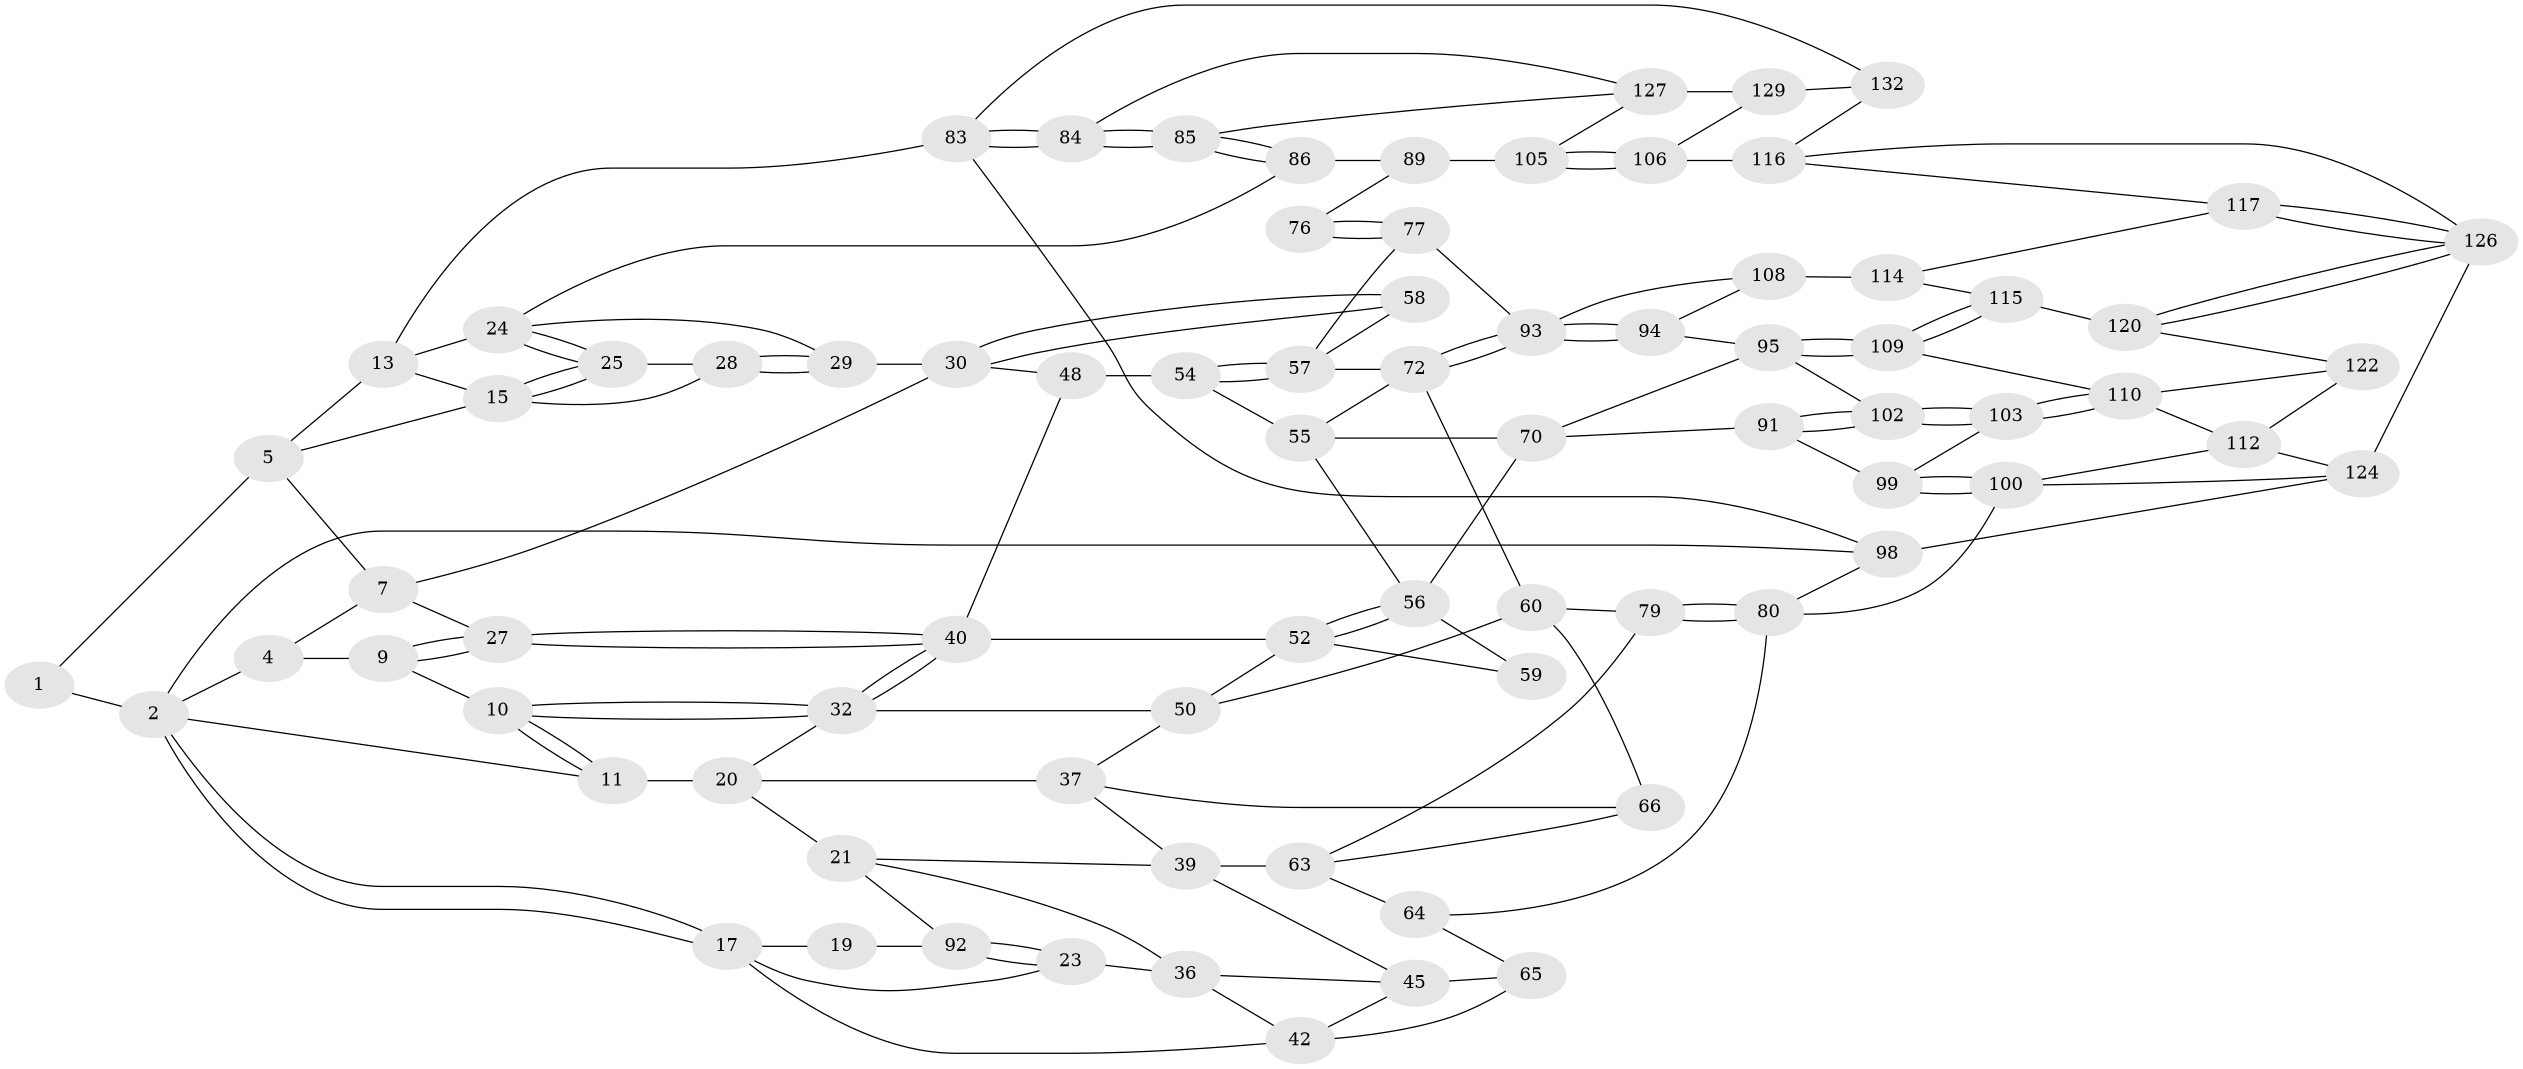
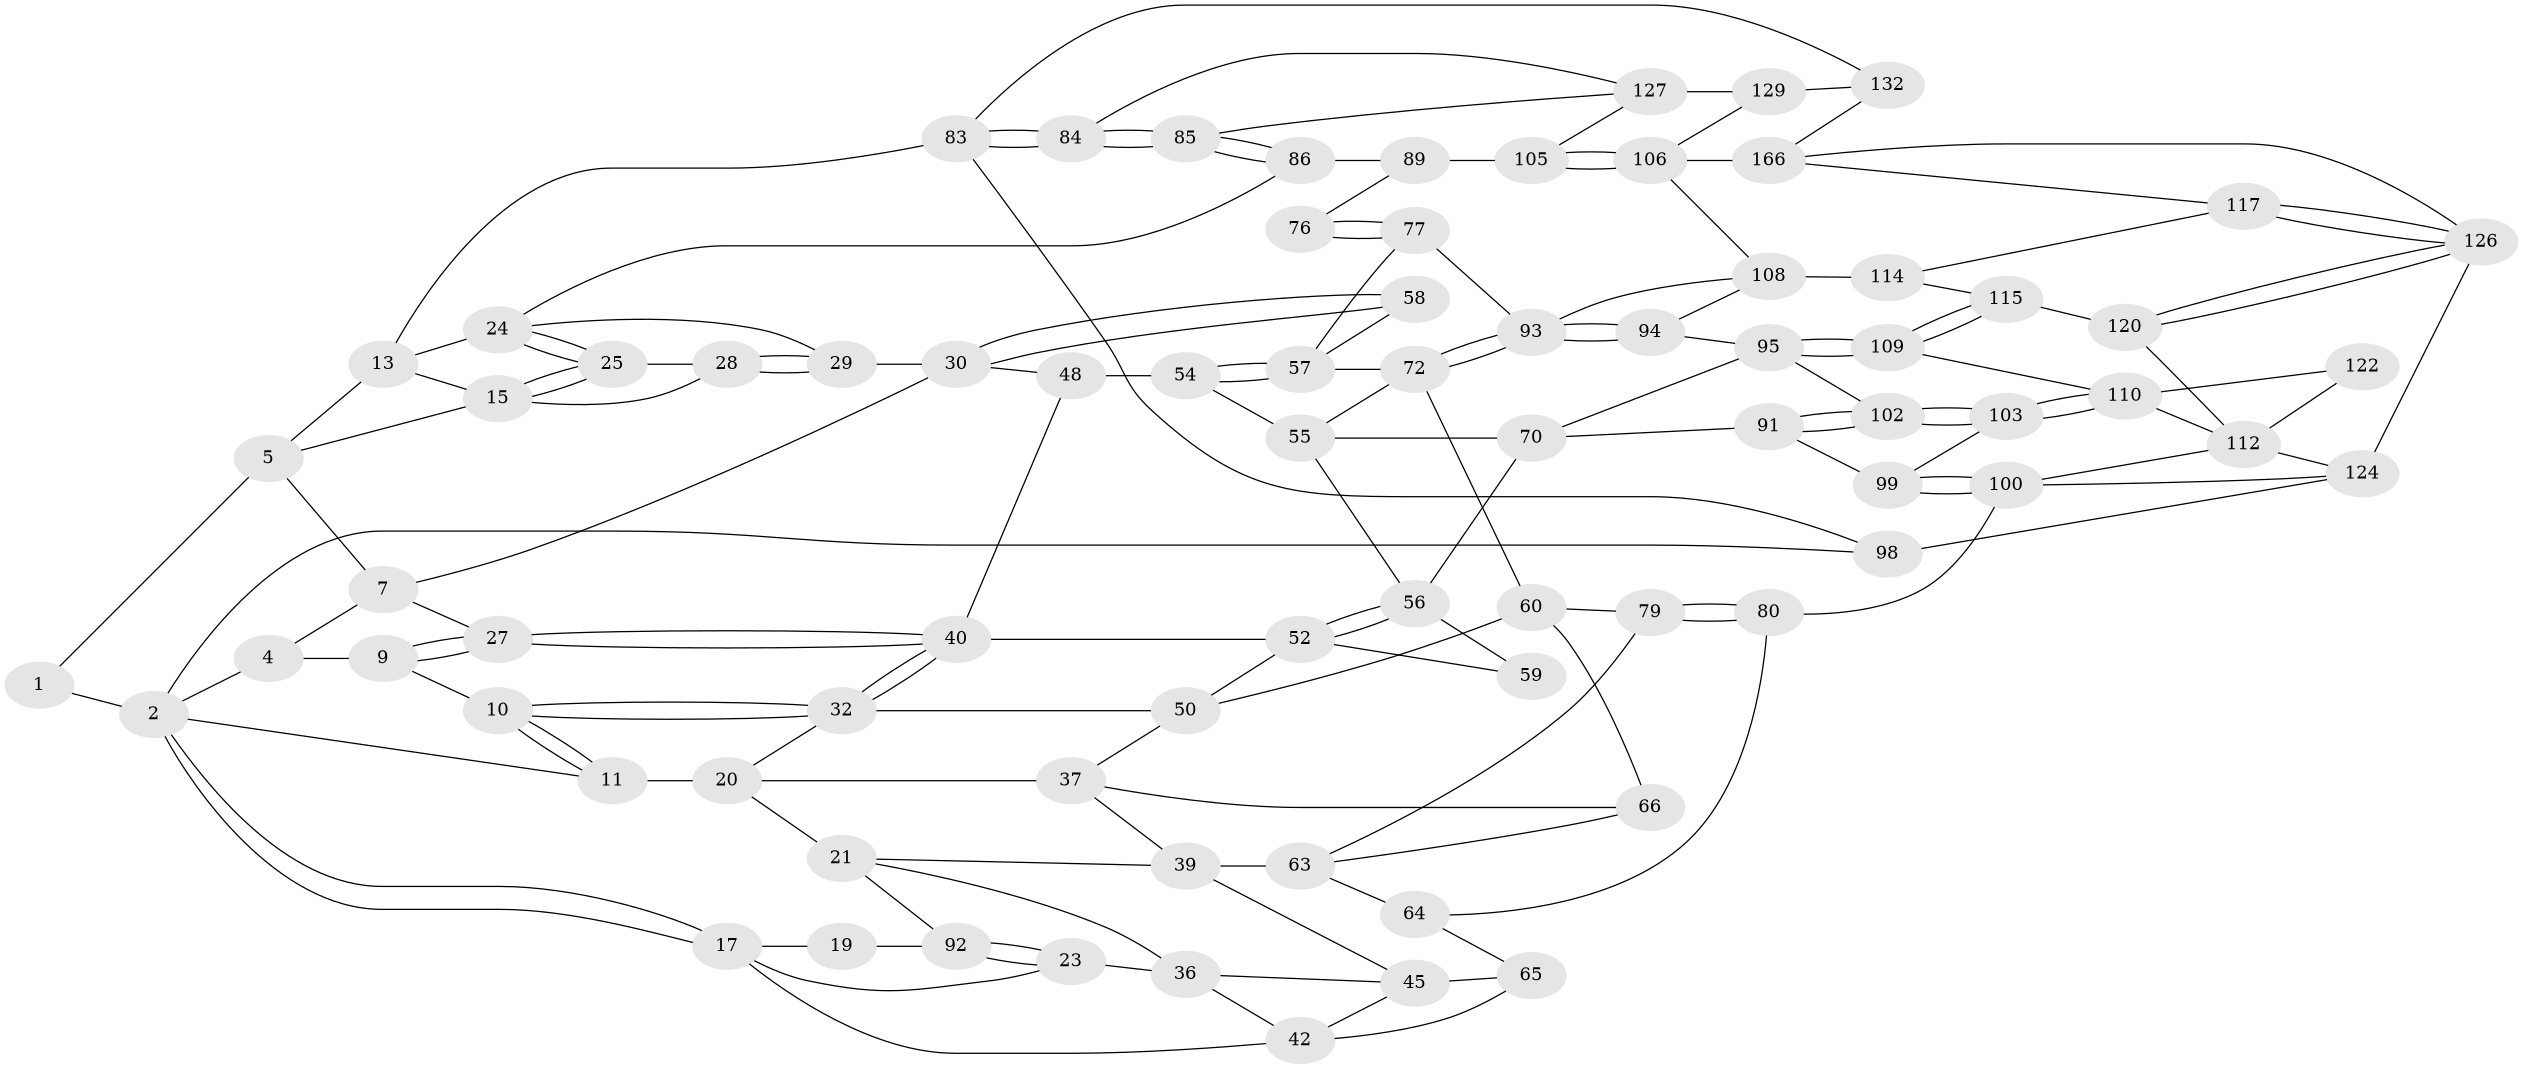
  graph {
    rankdir=LR
    node [color=gray90 style=filled]
    2 [super="+3"]
    1
    5 [super="+6"]
    4 [super="+8"]
    11 [super="+12"]
    17 [super="+18"]
    98
    13 [super="+14"]
    7 [super="+26"]
    15 [super="+16"]
    24 [super="+46"]
    83
    9
    20 [super="+34"]
    19
    23
    42 [super="+43"]
    124 [super="+135"]
    27
    30 [super="+31"]
    10
    25
    28
    40 [super="+49"]
    48
    58
    32 [super="+33"]
    50 [super="+51"]
    21 [super="+35"]
    37 [super="+38"]
    29 [super="+47"]
    86 [super="+87"]
    84 [super="+131"]
    132 [super="+137"]
    n35 [label=92]
    36 [super="+41"]
    45 [super="+62"]
    65 [super="+73"]
    39 [super="+44"]
    66
    63 [super="+68"]
    89 [super="+104"]
    52 [super="+53"]
    54
    60 [super="+61"]
    79 [super="+82"]
    64 [super="+78"]
    56 [super="+67"]
    59
    55 [super="+69"]
    57 [super="+71"]
    70 [super="+90"]
    72
    77
    91 [super="+92"]
    95 [super="+96"]
    93 [super="+97"]
    80 [super="+81"]
    100 [super="+101"]
    99
    102
    109
    94
    108 [super="+113"]
    76 [super="+88"]
    105
    112 [super="+123"]
    85
    127 [super="+128"]
    129 [super="+130"]
    106 [super="+107"]
    103
    114 [super="+118"]
    110 [super="+111"]
    115 [super="+119"]
    126 [super="+134"]
    122 [super="+125"]
-   116 [super="+133"]
+   116 [super="+133" label=166]
    117
    120 [super="+121"]
    2 -- 4
    2 -- 11
    2 -- 17
    2 -- 17
    2 -- 98
    1 -- 2
    1 -- 5
    5 -- 13
    5 -- 7
    5 -- 15
    4 -- 7
    4 -- 9
    11 -- 20
    17 -- 19
    17 -- 23
    17 -- 42
    98 -- 124
    13 -- 15
    13 -- 24
    13 -- 83
    7 -- 27
    7 -- 30
    15 -- 25
    15 -- 25
    15 -- 28
    24 -- 25
    24 -- 25
    24 -- 29
    24 -- 86
    83 -- 98
    83 -- 84
    83 -- 84
    83 -- 132
    9 -- 27
    9 -- 27
    9 -- 10
    20 -- 32
    20 -- 21
    20 -- 37
    19 -- n35
    23 -- 36
    42 -- 45
    42 -- 65
    124 -- 126
    27 -- 40
    27 -- 40
    30 -- 48
    30 -- 58
    30 -- 58
    10 -- 11
    10 -- 11
    10 -- 32
    10 -- 32
    25 -- 28
    28 -- 29
    28 -- 29
    40 -- 48
    40 -- 52
    48 -- 54
    32 -- 40
    32 -- 40
    32 -- 50
    50 -- 52
    50 -- 60
    21 -- n35
    21 -- 36
    21 -- 39
    37 -- 50
    37 -- 39
    37 -- 66
    29 -- 30
    86 -- 89 [weight=2]
    84 -- 85
    84 -- 85
    84 -- 127
    n35 -- 23
    n35 -- 23
    36 -- 42
    36 -- 45
    45 -- 65
    39 -- 45
    39 -- 63
    63 -- 66
    63 -- 79
    63 -- 64
    89 -- 105
    52 -- 56
    52 -- 56
    52 -- 59
    54 -- 55
    54 -- 57
    54 -- 57
    60 -- 66
    60 -- 79
    79 -- 80
    79 -- 80
    64 -- 65 [weight=2]
    64 -- 80
    56 -- 59
    56 -- 70
    55 -- 56
    55 -- 70
    55 -- 72
    57 -- 58
    57 -- 72
    57 -- 77
    70 -- 91
    70 -- 95
    72 -- 60
    72 -- 93
    72 -- 93
    77 -- 93
    91 -- 99
    91 -- 102
    91 -- 102
    95 -- 102
    95 -- 109
    95 -- 109
    93 -- 94
    93 -- 94
    93 -- 108
-   80 -- 98
    80 -- 100
    100 -- 124
    100 -- 112
    99 -- 100
    99 -- 100
    99 -- 103
    102 -- 103
    102 -- 103
    109 -- 110
    109 -- 115
    109 -- 115
    94 -- 95
    94 -- 108
    108 -- 114
    76 -- 89
    76 -- 77
    76 -- 77
    105 -- 127
    105 -- 106
    105 -- 106
    112 -- 124
    112 -- 122
    85 -- 86
    85 -- 86
    85 -- 127
    127 -- 129
    129 -- 132
+   106 -- 108
    106 -- 129
    106 -- 116
    103 -- 110
    103 -- 110
    114 -- 115 [weight=2]
    114 -- 117
    110 -- 112
    110 -- 122
    115 -- 120
    116 -- 132
    116 -- 126
    116 -- 117
    117 -- 126
    117 -- 126
    120 -- 126
    120 -- 126
-   120 -- 122 [weight=2]
+   120 -- 112 [weight=2]
  }
